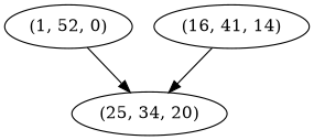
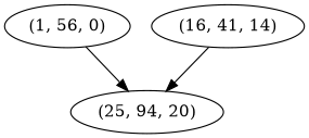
  digraph {
-   "(1, 56, 0)" [label="(1, 52, 0)"]
-   "(25, 34, 20)"
+   "(1, 56, 0)"
+   "(25, 34, 20)" [label="(25, 94, 20)"]
    "(16, 41, 14)"
    "(1, 56, 0)" -> "(25, 34, 20)"
    "(16, 41, 14)" -> "(25, 34, 20)"
  }
